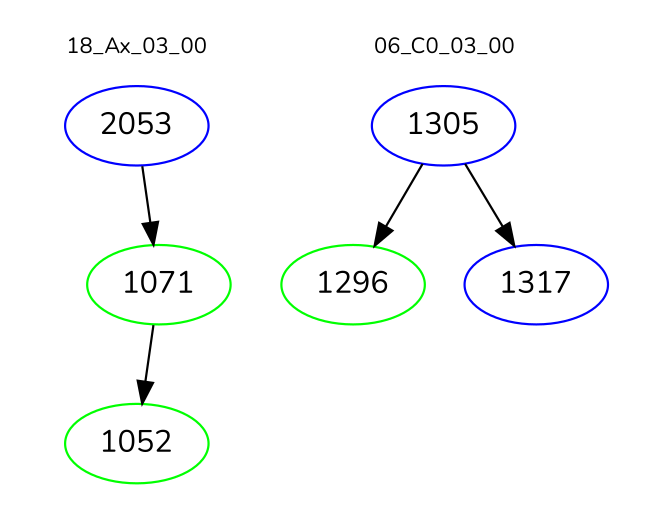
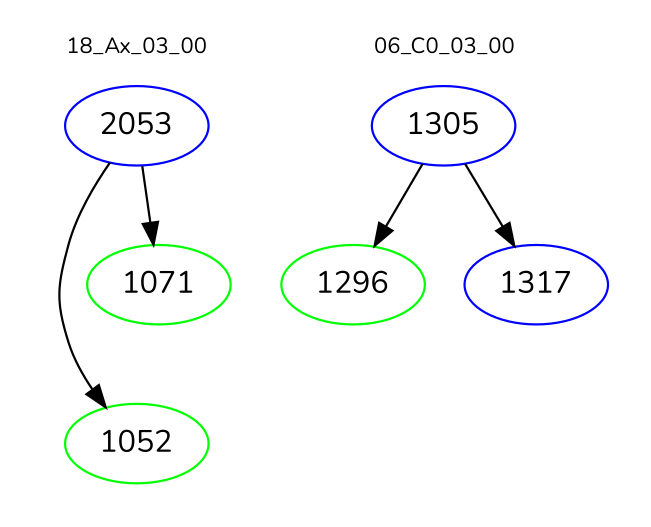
  digraph {
    fontname=Nunito
    node [color=blue fontname=Nunito]
    edge [color=black fontname=Nunito]
    n1 [label=2053]
    n2 [color=green label=1052]
    n3 [color=green label=1071]
    n4 [label=1305]
    n5 [color=green label=1296]
    n6 [label=1317]
    subgraph cluster_1 {
      color=white
      fontsize=10
      label="18_Ax_03_00"
      n1
      n2
      n3
    }
    subgraph cluster_2 {
      color=white
      fontsize=10
      label="06_C0_03_00"
      n4
      n5
      n6
    }
-   n3 -> n2
+   n1 -> n2
    n1 -> n3
    n4 -> n5
    n4 -> n6
  }
